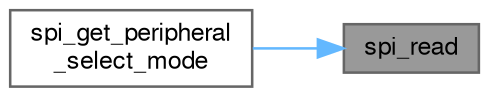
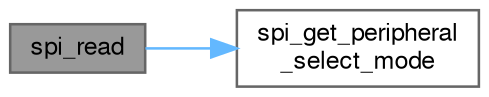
  digraph {
    rankdir=LR
    node [fontname=FreeSans fontsize=10 shape=box style=filled]
    n1 [color=gray40 fillcolor=grey60 fontcolor=black height=0.2 label=spi_read width=0.4]
    n2 [color=grey40 fillcolor=white height=0.2 label="spi_get_peripheral\l_select_mode" width=0.4]
-   n2 -> n1 [color=steelblue1 fontname=FreeSans fontsize=10 labelfontname=FreeSans labelfontsize=10 style=solid]
+   n1 -> n2 [color=steelblue1 fontname=FreeSans fontsize=10 labelfontname=FreeSans labelfontsize=10 style=solid]
  }
